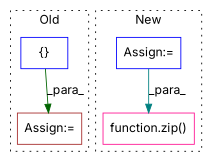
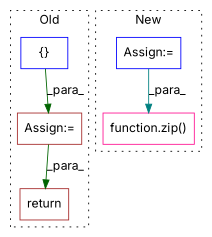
  digraph {
    fontname=Inter
    node [a=68 l=3 shape=box color=blue fontname=Inter]
    edge [color=darkgreen fontname=Inter]
    n1 [a=59 l="2,1" label="{}" s="7594,7594"]
    n2 [label="Assign:=" s=7774 color=brown]
+   n3 [a=93 l=7 label=return s=7856 color=brown]
    n4 [a=75 l="4,1" label="function.zip()" s="7803,7823" color=deeppink]
    n5 [label="Assign:=" s=7733]
    subgraph cluster_1 {
      label=Old
      style=dotted
      n1
      n2
+     n3
    }
    subgraph cluster_2 {
      label=New
      style=dotted
      n4
      n5
    }
    n1 -> n2 [label=_para_]
+   n2 -> n3 [label=_para_]
    n5 -> n4 [label=_para_ color=teal]
  }
